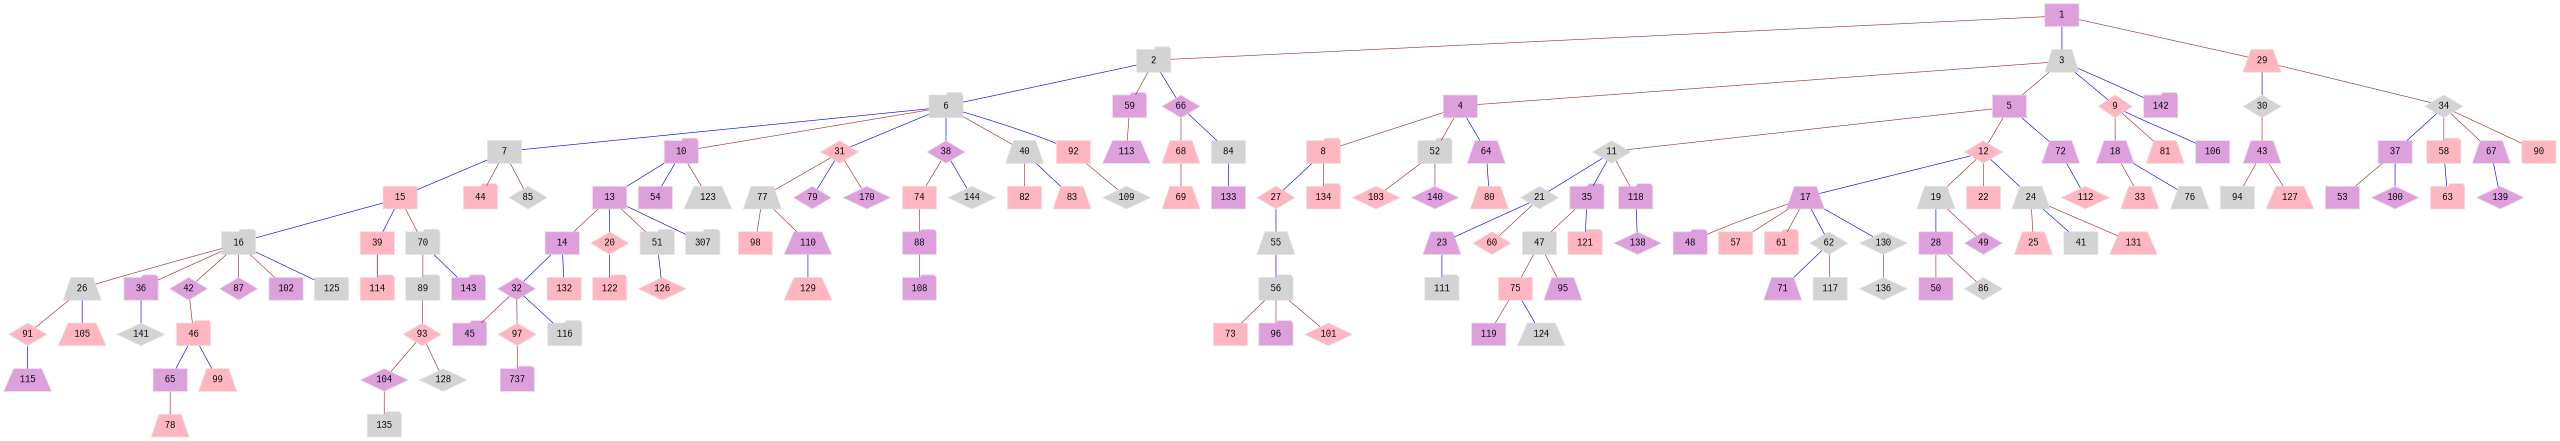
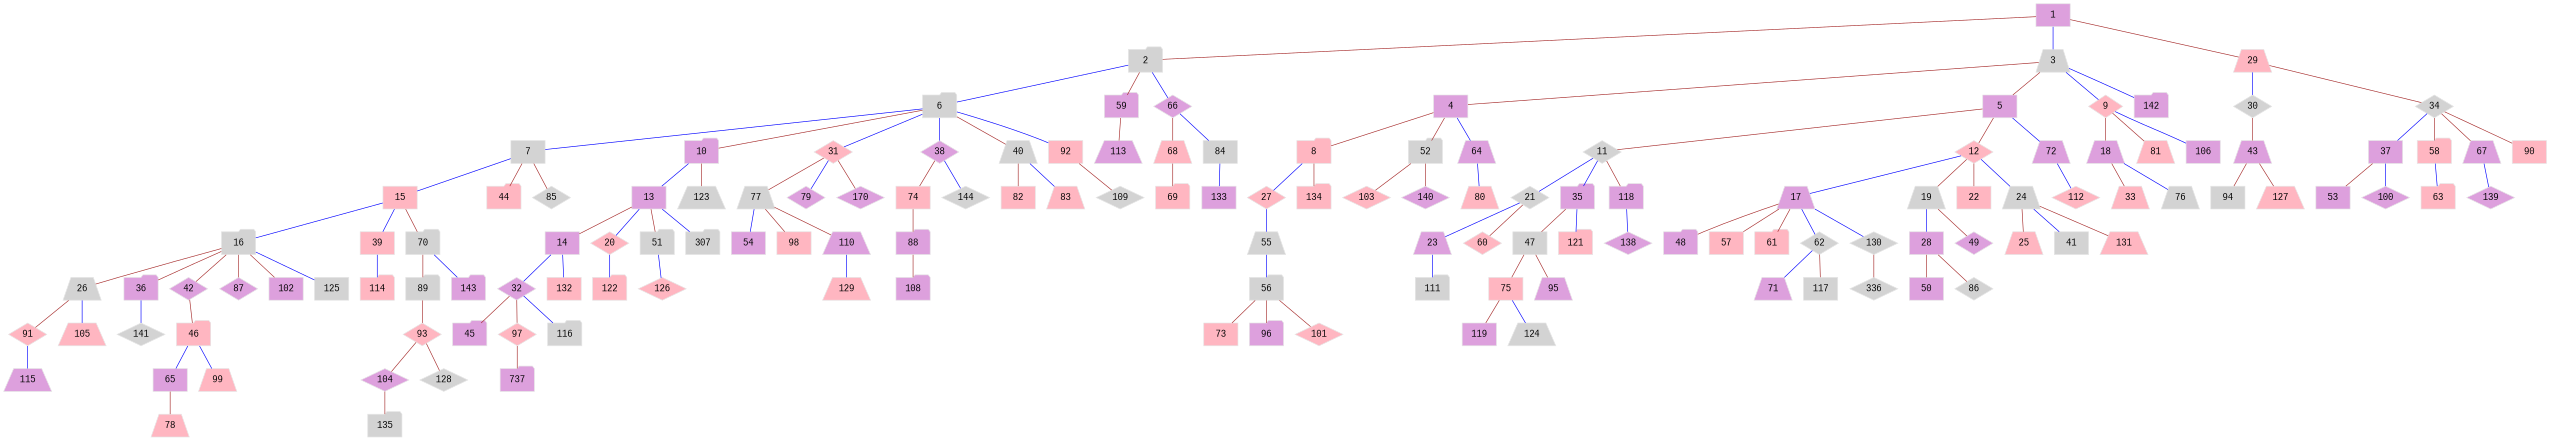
  graph {
    fontname="Liberation Mono"
    node [color=gray90 fillcolor=plum fontname="Liberation Mono" shape=diamond style=filled]
    edge [color=brown fontname="Liberation Mono"]
    1 [shape=box]
    2 [fillcolor=lightgrey shape=folder]
    3 [fillcolor=lightgrey shape=trapezium]
    29 [fillcolor=lightpink shape=trapezium]
    6 [fillcolor=lightgrey shape=folder]
    59 [shape=folder]
    66
    4 [shape=box]
    5 [shape=box]
    9 [fillcolor=lightpink]
    142 [shape=folder]
    30 [fillcolor=lightgrey]
    34 [fillcolor=lightgrey]
    7 [fillcolor=lightgrey shape=box]
    10 [shape=folder]
    31 [fillcolor=lightpink]
    38
    40 [fillcolor=lightgrey shape=trapezium]
    92 [fillcolor=lightpink shape=box]
    113 [shape=trapezium]
    68 [fillcolor=lightpink shape=trapezium]
    84 [fillcolor=lightgrey shape=box]
    8 [fillcolor=lightpink shape=folder]
    52 [fillcolor=lightgrey shape=folder]
    64 [shape=trapezium]
    11 [fillcolor=lightgrey]
    12 [fillcolor=lightpink]
    72 [shape=trapezium]
    18 [shape=trapezium]
    81 [fillcolor=lightpink shape=trapezium]
    106 [shape=box]
    27 [fillcolor=lightpink]
    134 [fillcolor=lightpink shape=folder]
    103 [fillcolor=lightpink]
    140
    80 [fillcolor=lightpink shape=trapezium]
    21 [fillcolor=lightgrey]
    35 [shape=folder]
    118 [shape=folder]
    17 [shape=trapezium]
    19 [fillcolor=lightgrey shape=trapezium]
    22 [fillcolor=lightpink shape=box]
    24 [fillcolor=lightgrey shape=trapezium]
    112 [fillcolor=lightpink]
    15 [fillcolor=lightpink shape=box]
    44 [fillcolor=lightpink shape=folder]
    85 [fillcolor=lightgrey]
    13 [shape=box]
    54 [shape=box]
    123 [fillcolor=lightgrey shape=trapezium]
    77 [fillcolor=lightgrey shape=trapezium]
    79
    n53 [label=170]
    74 [fillcolor=lightpink shape=box]
    144 [fillcolor=lightgrey]
    82 [fillcolor=lightpink shape=box]
    83 [fillcolor=lightpink shape=trapezium]
    109 [fillcolor=lightgrey]
    16 [fillcolor=lightgrey shape=folder]
    39 [fillcolor=lightpink shape=box]
    70 [fillcolor=lightgrey shape=folder]
    55 [fillcolor=lightgrey shape=trapezium]
    33 [fillcolor=lightpink shape=trapezium]
    76 [fillcolor=lightgrey shape=trapezium]
    14 [shape=box]
    20 [fillcolor=lightpink]
    51 [fillcolor=lightgrey shape=folder]
    n68 [fillcolor=lightgrey label=307 shape=folder]
    23 [shape=trapezium]
    60 [fillcolor=lightpink]
    47 [fillcolor=lightgrey shape=box]
    121 [fillcolor=lightpink shape=folder]
    138
    48 [shape=folder]
    57 [fillcolor=lightpink shape=box]
    61 [fillcolor=lightpink shape=folder]
    62 [fillcolor=lightgrey]
    130 [fillcolor=lightgrey]
    28 [shape=box]
    49
    25 [fillcolor=lightpink shape=trapezium]
    41 [fillcolor=lightgrey shape=box]
    131 [fillcolor=lightpink shape=trapezium]
    32
    132 [fillcolor=lightpink shape=box]
    122 [fillcolor=lightpink shape=folder]
    126 [fillcolor=lightpink]
    45 [shape=folder]
    97 [fillcolor=lightpink]
    116 [fillcolor=lightgrey shape=folder]
    26 [fillcolor=lightgrey shape=trapezium]
    36 [shape=folder]
    42
    87
    102 [shape=box]
    125 [fillcolor=lightgrey shape=box]
    114 [fillcolor=lightpink shape=folder]
    89 [fillcolor=lightgrey shape=folder]
    143 [shape=folder]
    91 [fillcolor=lightpink]
    105 [fillcolor=lightpink shape=trapezium]
    141 [fillcolor=lightgrey]
    46 [fillcolor=lightpink shape=folder]
    71 [shape=trapezium]
    117 [fillcolor=lightgrey shape=box]
-   136 [fillcolor=lightgrey]
+   136 [fillcolor=lightgrey label=336]
    50 [shape=box]
    86 [fillcolor=lightgrey]
    111 [fillcolor=lightgrey shape=folder]
    115 [shape=trapezium]
    56 [fillcolor=lightgrey shape=folder]
    73 [fillcolor=lightpink shape=box]
    96 [shape=folder]
    101 [fillcolor=lightpink]
    43 [shape=trapezium]
    37 [shape=box]
    58 [fillcolor=lightpink shape=folder]
    67 [shape=trapezium]
    90 [fillcolor=lightpink shape=box]
    94 [fillcolor=lightgrey shape=box]
    127 [fillcolor=lightpink shape=trapezium]
    98 [fillcolor=lightpink shape=box]
    110 [shape=trapezium]
    n124 [label=737 shape=folder]
    53 [shape=box]
    100
    63 [fillcolor=lightpink shape=folder]
    139
    75 [fillcolor=lightpink shape=box]
    95 [shape=trapezium]
    88 [shape=folder]
    65 [shape=box]
    99 [fillcolor=lightpink shape=trapezium]
    78 [fillcolor=lightpink shape=trapezium]
    119 [shape=box]
    124 [fillcolor=lightgrey shape=trapezium]
-   69 [fillcolor=lightpink shape=trapezium]
+   69 [fillcolor=lightpink shape=folder]
    133 [shape=box]
    93 [fillcolor=lightpink]
    108 [shape=folder]
    104
    128 [fillcolor=lightgrey]
    135 [fillcolor=lightgrey shape=folder]
    129 [fillcolor=lightpink shape=trapezium]
    1 -- 2
    1 -- 3 [color=blue]
    1 -- 29
    2 -- 6 [color=blue]
    2 -- 59
    2 -- 66 [color=blue]
    3 -- 4
    3 -- 5
    3 -- 9 [color=blue]
    3 -- 142 [color=blue]
    29 -- 30 [color=blue]
    29 -- 34
    6 -- 7 [color=blue]
    6 -- 10
    6 -- 31 [color=blue]
    6 -- 38 [color=blue]
    6 -- 40
    6 -- 92 [color=blue]
    59 -- 113
    66 -- 68
    66 -- 84 [color=blue]
    4 -- 8
    4 -- 52
    4 -- 64 [color=blue]
    5 -- 11
    5 -- 12
    5 -- 72 [color=blue]
    9 -- 18
    9 -- 81
    9 -- 106 [color=blue]
    30 -- 43
    34 -- 37 [color=blue]
    34 -- 58
    34 -- 67
    34 -- 90
    7 -- 15 [color=blue]
    7 -- 44
    7 -- 85
    10 -- 13 [color=blue]
-   10 -- 54 [color=blue]
+   77 -- 54 [color=blue]
    10 -- 123
    31 -- 77
    31 -- 79 [color=blue]
    31 -- n53
    38 -- 74
    38 -- 144 [color=blue]
    40 -- 82
    40 -- 83 [color=blue]
    92 -- 109
    68 -- 69
    84 -- 133 [color=blue]
    8 -- 27 [color=blue]
    8 -- 134
    52 -- 103
    52 -- 140
    64 -- 80 [color=blue]
    11 -- 21 [color=blue]
    11 -- 35 [color=blue]
    11 -- 118
    12 -- 17 [color=blue]
    12 -- 19
    12 -- 22
    12 -- 24 [color=blue]
    72 -- 112 [color=blue]
    18 -- 33
    18 -- 76 [color=blue]
    27 -- 55 [color=blue]
    21 -- 23 [color=blue]
    21 -- 60
    35 -- 47
    35 -- 121 [color=blue]
    118 -- 138 [color=blue]
    17 -- 48
    17 -- 57
    17 -- 61
    17 -- 62 [color=blue]
    17 -- 130 [color=blue]
    19 -- 28 [color=blue]
    19 -- 49
    24 -- 25
    24 -- 41 [color=blue]
    24 -- 131
    15 -- 16 [color=blue]
    15 -- 39 [color=blue]
    15 -- 70
    13 -- 14
    13 -- 20 [color=blue]
    13 -- 51
    13 -- n68 [color=blue]
    77 -- 98
    77 -- 110
    74 -- 88
    16 -- 26
    16 -- 36
    16 -- 42
    16 -- 87
    16 -- 102
    16 -- 125 [color=blue]
    39 -- 114 [color=blue]
    70 -- 89
    70 -- 143 [color=blue]
    55 -- 56 [color=blue]
    14 -- 32 [color=blue]
    14 -- 132 [color=blue]
    20 -- 122 [color=blue]
    51 -- 126 [color=blue]
    23 -- 111 [color=blue]
    47 -- 75
    47 -- 95
    62 -- 71 [color=blue]
    62 -- 117
    130 -- 136
    28 -- 50
    28 -- 86
    32 -- 45
    32 -- 97
    32 -- 116 [color=blue]
    97 -- n124
    26 -- 91
    26 -- 105 [color=blue]
    36 -- 141 [color=blue]
    42 -- 46
    89 -- 93
    91 -- 115 [color=blue]
    46 -- 65 [color=blue]
    46 -- 99 [color=blue]
    56 -- 73
    56 -- 96
    56 -- 101
    43 -- 94
    43 -- 127
    37 -- 53
    37 -- 100 [color=blue]
    58 -- 63 [color=blue]
    67 -- 139 [color=blue]
    110 -- 129 [color=blue]
    75 -- 119
    75 -- 124 [color=blue]
    88 -- 108
    65 -- 78
    93 -- 104
    93 -- 128
    104 -- 135
  }
